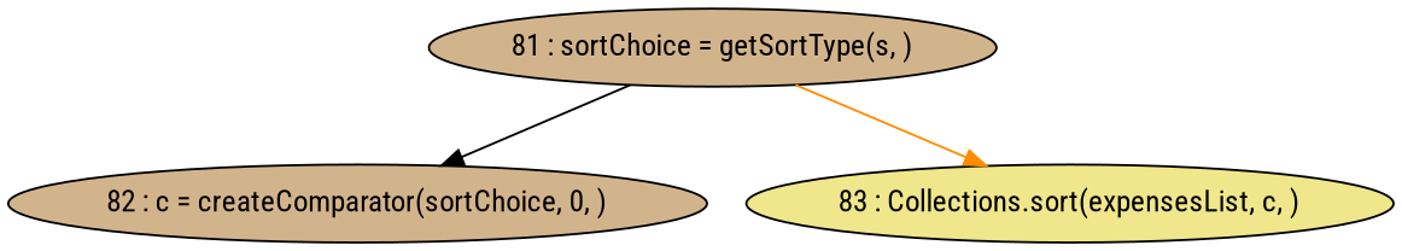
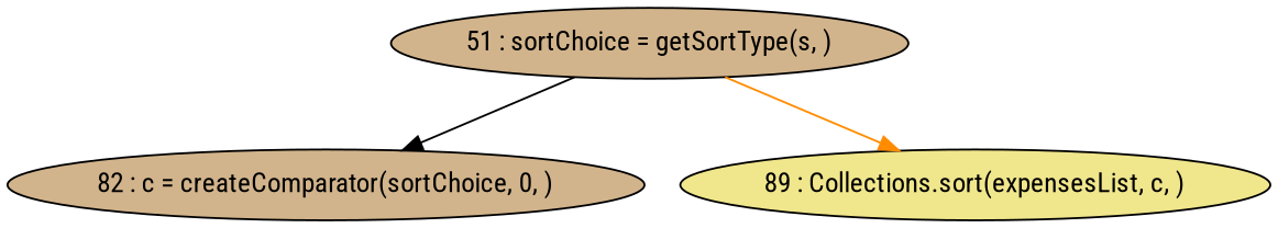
  digraph {
    fontname="Roboto Condensed"
    node [fillcolor=tan fontname="Roboto Condensed" style=filled]
    edge [fontname="Roboto Condensed"]
-   "81 : sortChoice = getSortType(s, )"
+   "81 : sortChoice = getSortType(s, )" [label="51 : sortChoice = getSortType(s, )"]
    "82 : c = createComparator(sortChoice, 0, )"
-   "83 : Collections.sort(expensesList, c, )" [fillcolor=khaki]
+   "83 : Collections.sort(expensesList, c, )" [fillcolor=khaki label="89 : Collections.sort(expensesList, c, )"]
    "81 : sortChoice = getSortType(s, )" -> "82 : c = createComparator(sortChoice, 0, )" [color=black]
    "81 : sortChoice = getSortType(s, )" -> "83 : Collections.sort(expensesList, c, )" [color=darkorange]
  }
